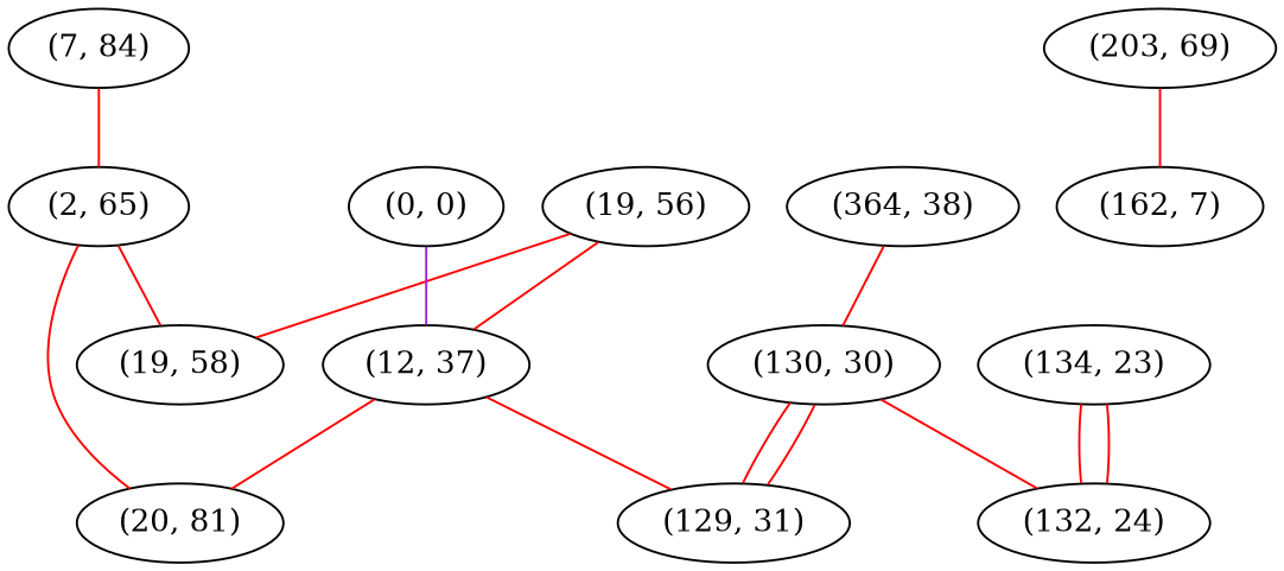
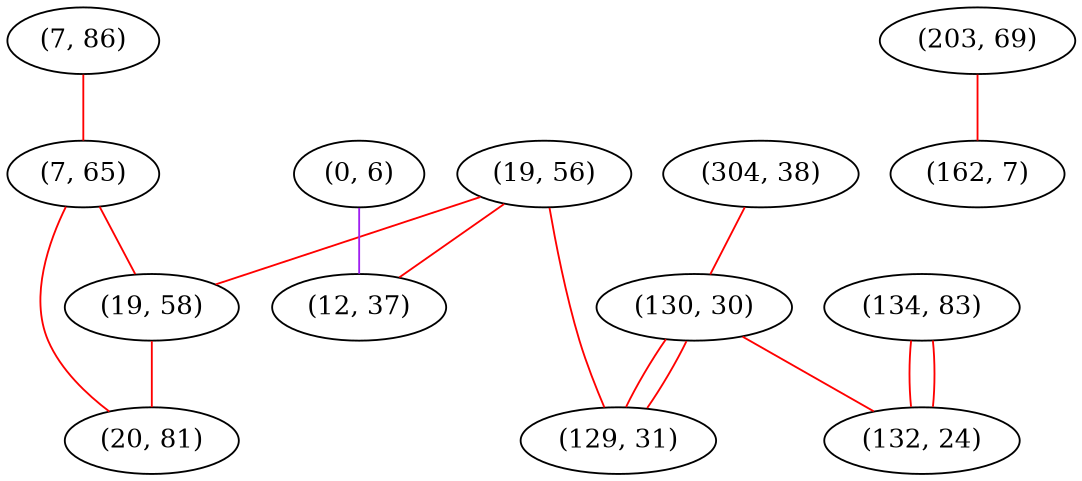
  graph {
    edge [color=red weight=1]
-   "(7, 84)"
-   "(7, 65)" [label="(2, 65)"]
+   "(7, 84)" [label="(7, 86)"]
+   "(7, 65)"
    "(20, 81)"
    "(19, 58)"
    "(19, 56)"
    "(12, 37)"
    "(129, 31)"
-   "(304, 38)" [label="(364, 38)"]
+   "(304, 38)"
    "(130, 30)"
    "(203, 69)"
    "(162, 7)"
-   "(0, 0)"
+   "(0, 0)" [label="(0, 6)"]
    "(132, 24)"
-   "(134, 23)"
+   "(134, 23)" [label="(134, 83)"]
    "(7, 84)" -- "(7, 65)"
    "(7, 65)" -- "(20, 81)"
    "(7, 65)" -- "(19, 58)"
-   "(12, 37)" -- "(20, 81)"
+   "(19, 58)" -- "(20, 81)"
    "(19, 56)" -- "(19, 58)"
    "(19, 56)" -- "(12, 37)"
-   "(12, 37)" -- "(129, 31)"
+   "(19, 56)" -- "(129, 31)"
    "(304, 38)" -- "(130, 30)"
    "(130, 30)" -- "(129, 31)"
    "(130, 30)" -- "(129, 31)"
    "(130, 30)" -- "(132, 24)"
    "(203, 69)" -- "(162, 7)"
    "(0, 0)" -- "(12, 37)" [color=purple weight=4]
    "(134, 23)" -- "(132, 24)"
    "(134, 23)" -- "(132, 24)"
  }
